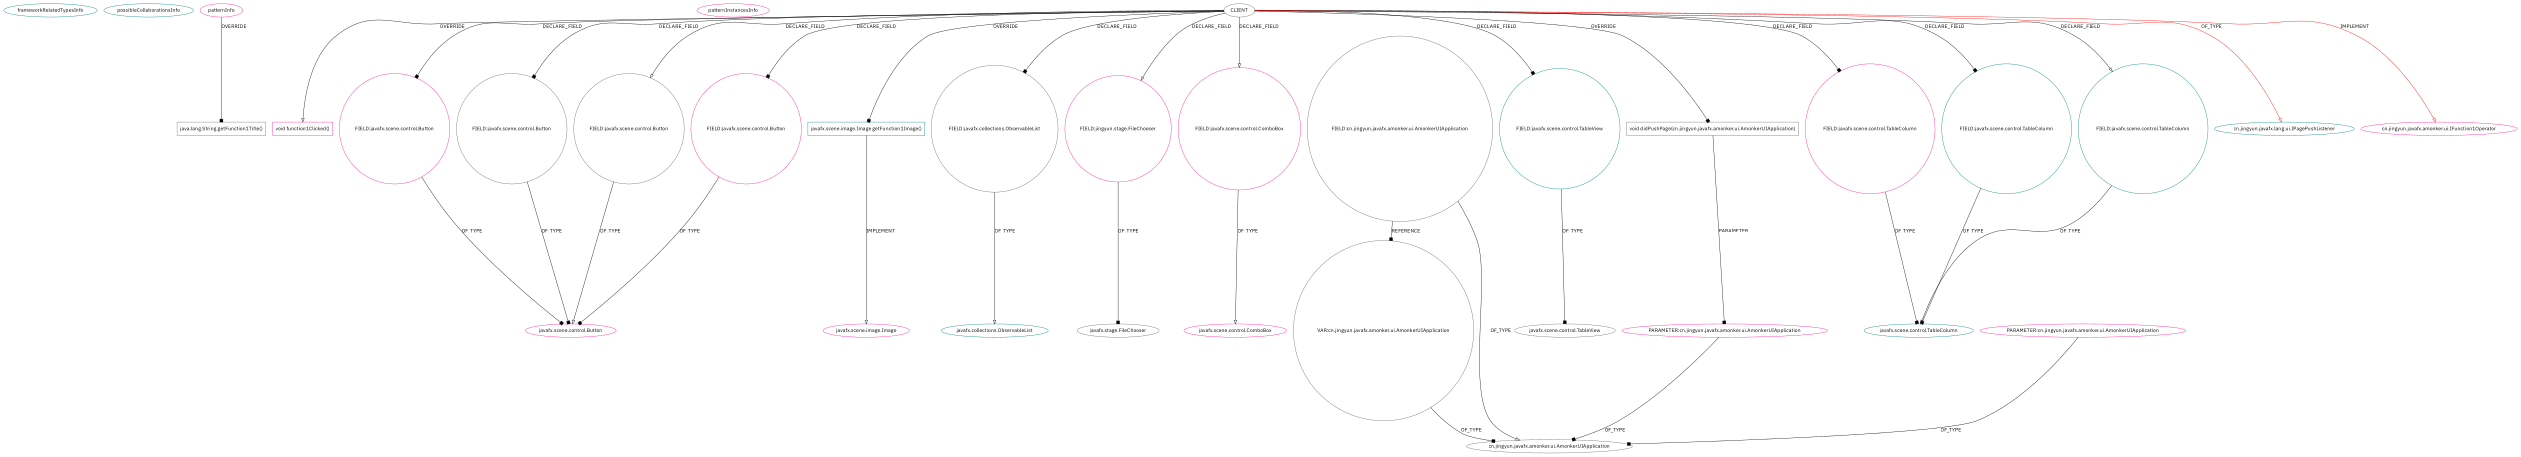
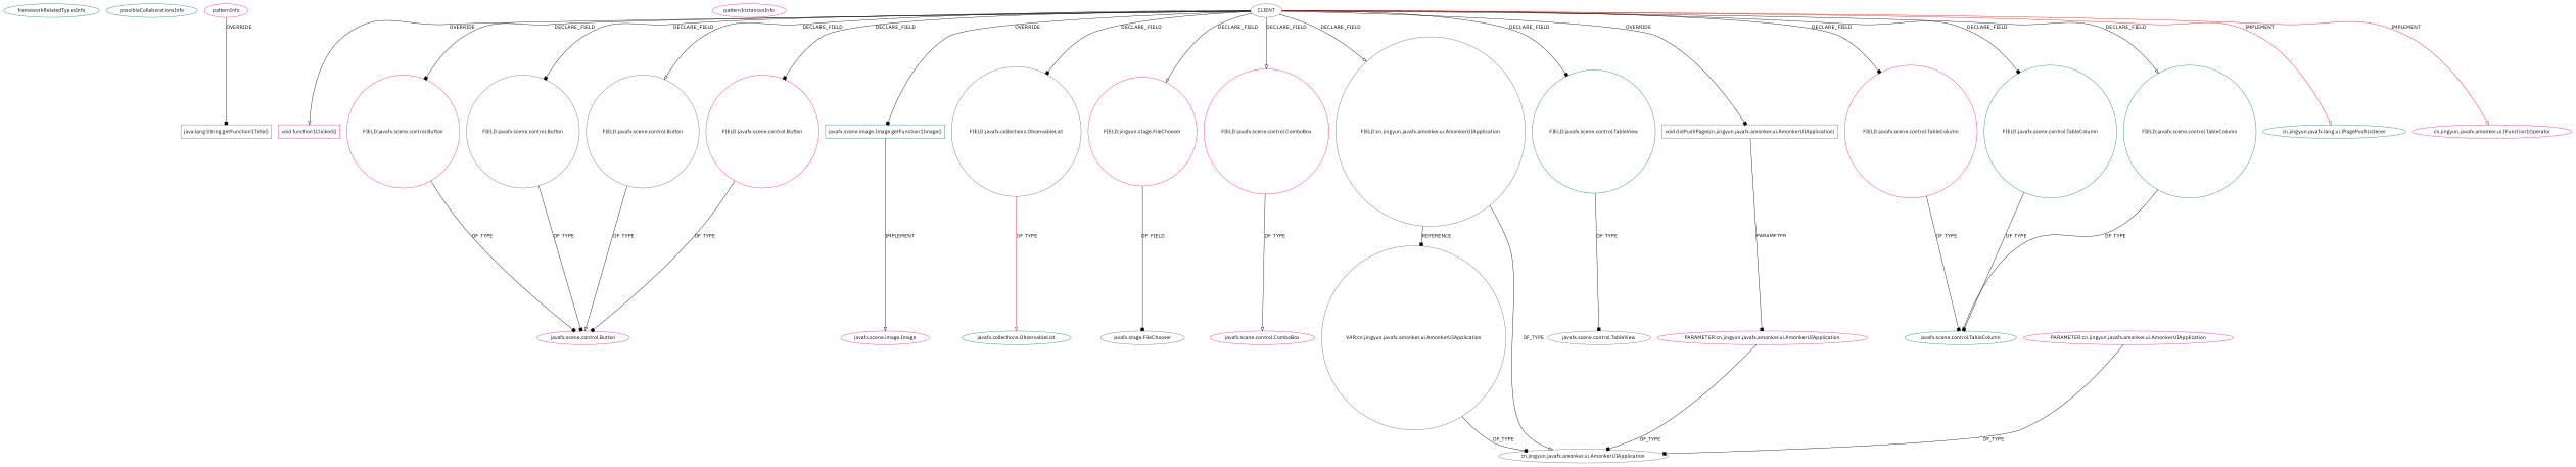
  digraph {
    fontname="IBM Plex Sans"
    node [color=deeppink fontname="IBM Plex Sans" isFrameworkType=false vertexType=FIELD_DECLARATION]
    edge [arrowhead=box fontname="IBM Plex Sans"]
    frameworkRelatedTypesInfo [0="cn.jingyun.javafx.amonker.ui.IPagePushListener" 1="cn.jingyun.javafx.amonker.ui.IFunction1Operator" color=teal isFrameworkType="" vertexType=""]
    possibleCollaborationsInfo [color=teal isFrameworkType="" vertexType=""]
    patternInfo [frequency=2.0 patternRootClient=0 isFrameworkType="" vertexType=""]
    n4 [color=gray40 label="java.lang.String getFunction1Title()" shape=box vertexType=OVERRIDING_METHOD_DECLARATION]
    patternInstancesInfo [0="amonker-Trans~/amonker-Trans/Trans-master/src/cn/jingyun/trans/Project.java~Project~1849" 1="amonker-Trans~/amonker-Trans/Trans-master/src/cn/jingyun/trans/MainPane.java~MainPane~1847" isFrameworkType="" vertexType=""]
    n6 [label="void function1Clicked()" shape=box vertexType=OVERRIDING_METHOD_DECLARATION]
    n7 [color=gray40 label="VAR:cn.jingyun.javafx.amonker.ui.AmonkerUIApplication" shape=circle vertexType=VARIABLE_EXPRESION]
    n8 [color=gray40 label="cn.jingyun.javafx.amonker.ui.AmonkerUIApplication" vertexType=FRAMEWORK_CLASS_TYPE]
    n9 [color=gray40 label=CLIENT vertexType=ROOT_CLIENT_CLASS_DECLARATION]
    n10 [label="FIELD:javafx.scene.control.Button" shape=circle]
    n11 [color=gray40 label="FIELD:javafx.scene.control.Button" shape=circle]
    n12 [color=gray40 label="FIELD:javafx.scene.control.Button" shape=circle]
    n13 [label="FIELD:javafx.scene.control.Button" shape=circle]
    n14 [color=teal label="javafx.scene.image.Image getFunction1Image()" shape=box vertexType=OVERRIDING_METHOD_DECLARATION]
    n15 [color=gray40 label="FIELD:javafx.collections.ObservableList" shape=circle]
    n16 [label="FIELD:jingyun.stage.FileChooser" shape=circle]
    n17 [label="FIELD:javafx.scene.control.ComboBox" shape=circle]
    n18 [color=gray40 label="FIELD:cn.jingyun.javafx.amonker.ui.AmonkerUIApplication" shape=circle]
    n19 [color=teal label="FIELD:javafx.scene.control.TableView" shape=circle]
    n20 [color=gray40 label="void didPushPage(cn.jingyun.javafx.amonker.ui.AmonkerUIApplication)" shape=box vertexType=OVERRIDING_METHOD_DECLARATION]
    n21 [label="FIELD:javafx.scene.control.TableColumn" shape=circle]
    n22 [color=teal label="FIELD:javafx.scene.control.TableColumn" shape=circle]
    n23 [color=teal label="FIELD:javafx.scene.control.TableColumn" shape=circle]
    n24 [color=teal label="cn.jingyun.javafx.lang.ui.IPagePushListener" vertexType=FRAMEWORK_INTERFACE_TYPE]
    n25 [label="cn.jingyun.javafx.amonker.ui.IFunction1Operator" vertexType=FRAMEWORK_INTERFACE_TYPE]
    n26 [label="javafx.scene.control.Button" vertexType=FRAMEWORK_CLASS_TYPE]
    n27 [label="javafx.scene.image.Image" vertexType=FRAMEWORK_CLASS_TYPE]
    n28 [color=teal label="javafx.collections.ObservableList" vertexType=FRAMEWORK_INTERFACE_TYPE]
    n29 [color=gray40 label="javafx.stage.FileChooser" vertexType=FRAMEWORK_CLASS_TYPE]
    n30 [label="javafx.scene.control.ComboBox" vertexType=FRAMEWORK_CLASS_TYPE]
    n31 [color=gray40 label="javafx.scene.control.TableView" vertexType=FRAMEWORK_CLASS_TYPE]
    n32 [label="PARAMETER:cn.jingyun.javafx.amonker.ui.AmonkerUIApplication" vertexType=PARAMETER_DECLARATION]
    n33 [color=teal label="javafx.scene.control.TableColumn" vertexType=FRAMEWORK_CLASS_TYPE]
    n34 [label="PARAMETER:cn.jingyun.javafx.amonker.ui.AmonkerUIApplication" vertexType=PARAMETER_DECLARATION]
    patternInfo -> n4 [label=OVERRIDE]
    n7 -> n8 [label=OF_TYPE]
    n9 -> n6 [arrowhead=onormal label=OVERRIDE]
    n9 -> n10 [label=DECLARE_FIELD]
    n9 -> n11 [label=DECLARE_FIELD]
    n9 -> n12 [arrowhead=onormal label=DECLARE_FIELD]
    n9 -> n13 [label=DECLARE_FIELD]
    n9 -> n14 [label=OVERRIDE]
    n9 -> n15 [label=DECLARE_FIELD]
    n9 -> n16 [arrowhead=onormal label=DECLARE_FIELD]
    n9 -> n17 [arrowhead=onormal label=DECLARE_FIELD]
+   n9 -> n18 [arrowhead=onormal label=DECLARE_FIELD]
    n9 -> n19 [label=DECLARE_FIELD]
    n9 -> n20 [label=OVERRIDE]
    n9 -> n21 [label=DECLARE_FIELD]
    n9 -> n22 [label=DECLARE_FIELD]
    n9 -> n23 [arrowhead=onormal label=DECLARE_FIELD]
-   n9 -> n24 [arrowhead=onormal color=red label=OF_TYPE]
+   n9 -> n24 [arrowhead=onormal color=red label=IMPLEMENT]
    n9 -> n25 [arrowhead=onormal color=red label=IMPLEMENT]
    n10 -> n26 [label=OF_TYPE]
    n11 -> n26 [label=OF_TYPE]
    n12 -> n26 [arrowhead=onormal label=OF_TYPE]
    n13 -> n26 [label=OF_TYPE]
    n14 -> n27 [arrowhead=onormal label=IMPLEMENT]
-   n15 -> n28 [arrowhead=onormal label=OF_TYPE]
-   n16 -> n29 [label=OF_TYPE]
+   n15 -> n28 [arrowhead=onormal label=OF_TYPE color=red]
+   n16 -> n29 [label=OF_FIELD]
    n17 -> n30 [arrowhead=onormal label=OF_TYPE]
    n18 -> n7 [label=REFERENCE]
    n18 -> n8 [arrowhead=onormal label=OF_TYPE]
    n19 -> n31 [label=OF_TYPE]
    n20 -> n32 [label=PARAMETER]
    n21 -> n33 [label=OF_TYPE]
    n22 -> n33 [label=OF_TYPE]
    n23 -> n33 [arrowhead=onormal label=OF_TYPE]
    n32 -> n8 [label=OF_TYPE]
    n34 -> n8 [label=OF_TYPE]
  }
